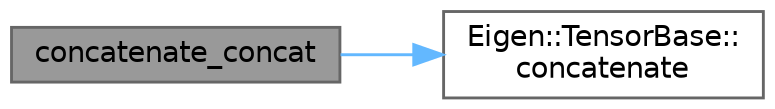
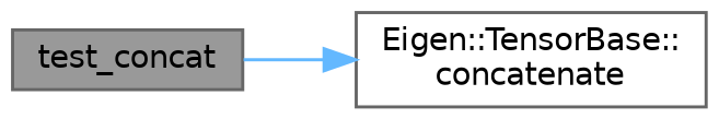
  digraph {
    rankdir=LR
    node [fontname=Helvetica fontsize=10 shape=box style=filled]
-   n1 [color=gray40 fillcolor=grey60 fontcolor=black height=0.2 label=concatenate_concat width=0.4]
+   n1 [color=gray40 fillcolor=grey60 fontcolor=black height=0.2 label=test_concat width=0.4]
    n2 [color=grey40 fillcolor=white height=0.2 label="Eigen::TensorBase::\lconcatenate" width=0.4]
    n1 -> n2 [color=steelblue1 fontname=Helvetica fontsize=10 labelfontname=Helvetica labelfontsize=10 style=solid]
  }
